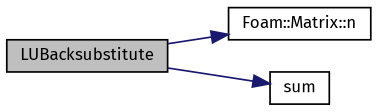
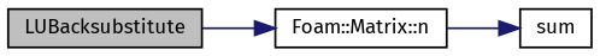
  digraph {
    fontname="Fira Sans"
    rankdir=LR
    node [color=black fontname="Fira Sans" fontsize=10 shape=record]
    edge [color=midnightblue fontname="Fira Sans" fontsize=10 labelfontname=FreeSans labelfontsize=10 style=solid]
    n1 [fillcolor=grey75 fontcolor=black height=0.2 label=LUBacksubstitute style=filled width=0.4]
    n2 [height=0.2 label="Foam::Matrix::n" width=0.4]
    n3 [height=0.2 label=sum width=0.4]
    n1 -> n2
-   n1 -> n3
+   n2 -> n3
  }
